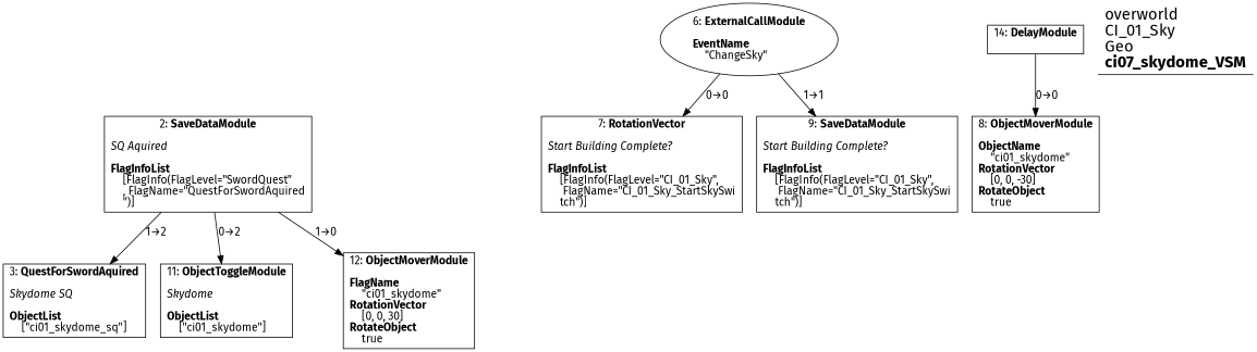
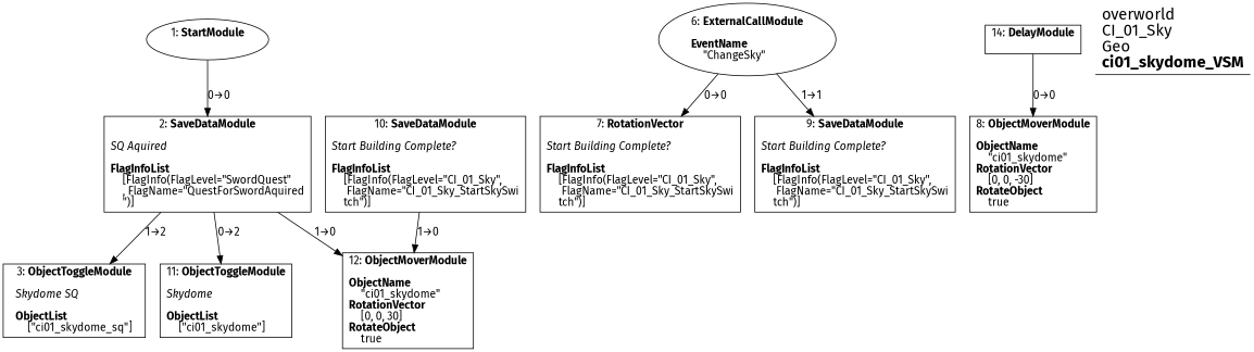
  digraph {
    fontname="Fira Sans"
    splines=spline
    node [fontname="Fira Sans" shape=box]
    edge [fontname="Fira Sans"]
+   n1 [label=<1: <b>StartModule</b><br/><br/>> shape=oval]
    n2 [label=<2: <b>SaveDataModule</b><br/><br/><i>SQ Aquired<br align="left"/></i><br align="left"/><b>FlagInfoList</b><br align="left"/>    [FlagInfo(FlagLevel=&quot;SwordQuest&quot;<br align="left"/>    , FlagName=&quot;QuestForSwordAquired<br align="left"/>    &quot;)]<br align="left"/>>]
-   n3 [label=<3: <b>QuestForSwordAquired</b><br/><br/><i>Skydome SQ<br align="left"/></i><br align="left"/><b>ObjectList</b><br align="left"/>    [&quot;ci01_skydome_sq&quot;]<br align="left"/>>]
+   n3 [label=<3: <b>ObjectToggleModule</b><br/><br/><i>Skydome SQ<br align="left"/></i><br align="left"/><b>ObjectList</b><br align="left"/>    [&quot;ci01_skydome_sq&quot;]<br align="left"/>>]
    n4 [label=<11: <b>ObjectToggleModule</b><br/><br/><i>Skydome<br align="left"/></i><br align="left"/><b>ObjectList</b><br align="left"/>    [&quot;ci01_skydome&quot;]<br align="left"/>>]
-   n5 [label=<12: <b>ObjectMoverModule</b><br/><br/><b>FlagName</b><br align="left"/>    &quot;ci01_skydome&quot;<br align="left"/><b>RotationVector</b><br align="left"/>    [0, 0, 30]<br align="left"/><b>RotateObject</b><br align="left"/>    true<br align="left"/>>]
+   n5 [label=<12: <b>ObjectMoverModule</b><br/><br/><b>ObjectName</b><br align="left"/>    &quot;ci01_skydome&quot;<br align="left"/><b>RotationVector</b><br align="left"/>    [0, 0, 30]<br align="left"/><b>RotateObject</b><br align="left"/>    true<br align="left"/>>]
+   n6 [label=<10: <b>SaveDataModule</b><br/><br/><i>Start Building Complete?<br align="left"/></i><br align="left"/><b>FlagInfoList</b><br align="left"/>    [FlagInfo(FlagLevel=&quot;CI_01_Sky&quot;,<br align="left"/>     FlagName=&quot;CI_01_Sky_StartSkySwi<br align="left"/>    tch&quot;)]<br align="left"/>>]
    n7 [label=<6: <b>ExternalCallModule</b><br/><br/><b>EventName</b><br align="left"/>    &quot;ChangeSky&quot;<br align="left"/>> shape=oval]
    n8 [label=<7: <b>RotationVector</b><br/><br/><i>Start Building Complete?<br align="left"/></i><br align="left"/><b>FlagInfoList</b><br align="left"/>    [FlagInfo(FlagLevel=&quot;CI_01_Sky&quot;,<br align="left"/>     FlagName=&quot;CI_01_Sky_StartSkySwi<br align="left"/>    tch&quot;)]<br align="left"/>>]
    n9 [label=<9: <b>SaveDataModule</b><br/><br/><i>Start Building Complete?<br align="left"/></i><br align="left"/><b>FlagInfoList</b><br align="left"/>    [FlagInfo(FlagLevel=&quot;CI_01_Sky&quot;,<br align="left"/>     FlagName=&quot;CI_01_Sky_StartSkySwi<br align="left"/>    tch&quot;)]<br align="left"/>>]
    n10 [label=<14: <b>DelayModule</b><br/><br/>>]
    n11 [label=<8: <b>ObjectMoverModule</b><br/><br/><b>ObjectName</b><br align="left"/>    &quot;ci01_skydome&quot;<br align="left"/><b>RotationVector</b><br align="left"/>    [0, 0, -30]<br align="left"/><b>RotateObject</b><br align="left"/>    true<br align="left"/>>]
-   n12 [label=<<font point-size="20">overworld<br align="left"/>CI_01_Sky<br align="left"/>Geo<br align="left"/><b>ci07_skydome_VSM</b><br align="left"/></font>> shape=underline]
+   n12 [label=<<font point-size="20">overworld<br align="left"/>CI_01_Sky<br align="left"/>Geo<br align="left"/><b>ci01_skydome_VSM</b><br align="left"/></font>> shape=underline]
+   n1 -> n2 [label="0→0"]
    n2 -> n3 [label="1→2"]
    n2 -> n4 [label="0→2"]
    n2 -> n5 [label="1→0"]
+   n6 -> n5 [label="1→0"]
    n7 -> n8 [label="0→0"]
    n7 -> n9 [label="1→1"]
    n10 -> n11 [label="0→0"]
  }
